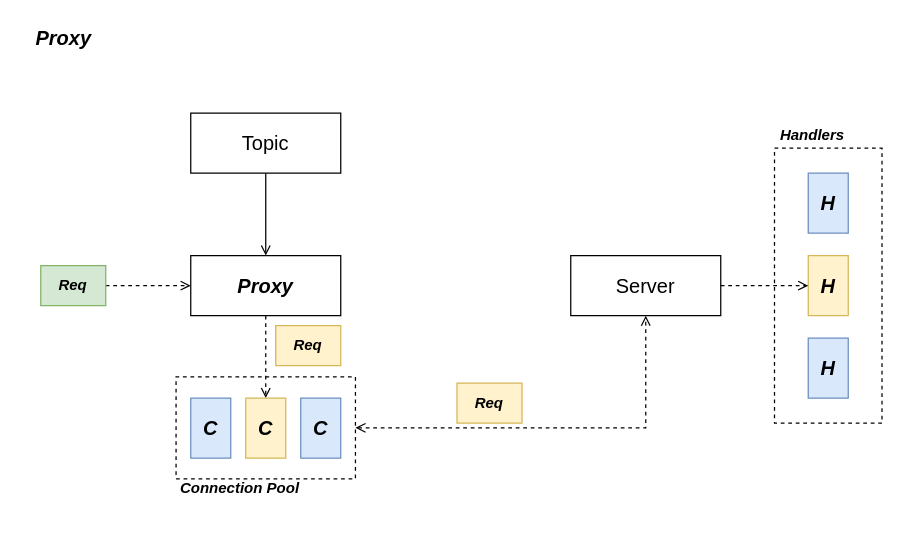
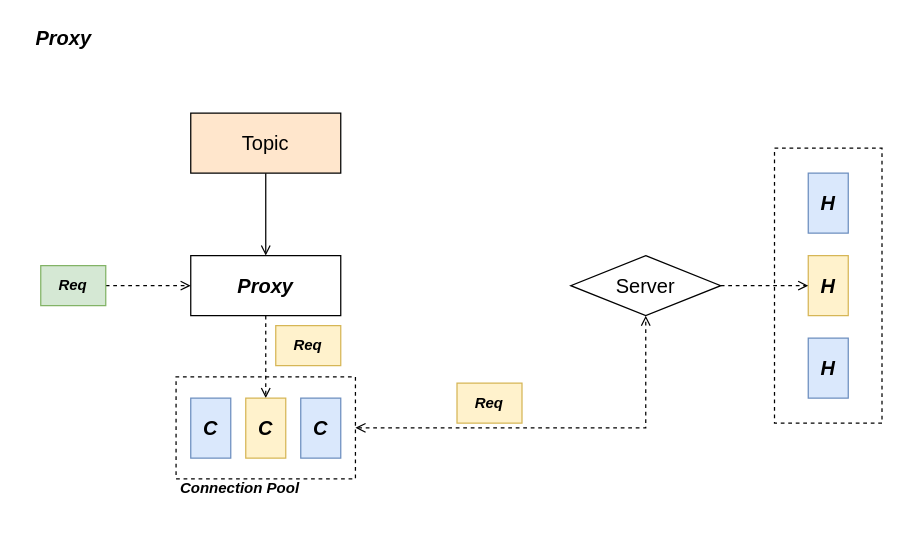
  <mxCell id="0" />
  <mxCell id="1" parent="0" />
  <mxCell id="2" style="edgeStyle=orthogonalEdgeStyle;rounded=0;orthogonalLoop=1;jettySize=auto;html=1;exitX=0.5;exitY=0;exitDx=0;exitDy=0;entryX=0.5;entryY=1;entryDx=0;entryDy=0;dashed=1;startArrow=open;startFill=0;endArrow=open;endFill=0;fontSize=12;" edge="1" parent="1" source="3" target="13"><mxGeometry relative="1" as="geometry" /></mxCell>
  <mxCell id="3" value="" style="rounded=0;whiteSpace=wrap;html=1;strokeColor=#000000;fillColor=none;fontSize=12;dashed=1;rotation=90;" vertex="1" parent="1"><mxGeometry x="171.25" y="270" width="81.5" height="143.5" as="geometry" /></mxCell>
  <mxCell id="4" value="" style="rounded=0;whiteSpace=wrap;html=1;strokeColor=#000000;fillColor=none;fontSize=12;dashed=1;" vertex="1" parent="1"><mxGeometry x="619" y="118" width="86" height="220" as="geometry" /></mxCell>
  <mxCell id="5" style="edgeStyle=orthogonalEdgeStyle;rounded=0;orthogonalLoop=1;jettySize=auto;html=1;exitX=0.5;exitY=1;exitDx=0;exitDy=0;dashed=1;startArrow=none;startFill=0;endArrow=open;endFill=0;fontSize=12;entryX=0.5;entryY=0;entryDx=0;entryDy=0;" edge="1" parent="1" source="6" target="18"><mxGeometry relative="1" as="geometry" /></mxCell>
  <mxCell id="6" value="Proxy" style="rounded=0;whiteSpace=wrap;html=1;fontSize=16;fontStyle=3" vertex="1" parent="1"><mxGeometry x="152" y="204" width="120" height="48" as="geometry" /></mxCell>
  <mxCell id="7" value="H" style="rounded=0;whiteSpace=wrap;html=1;fontSize=16;fillColor=#fff2cc;strokeColor=#d6b656;fontStyle=3" vertex="1" parent="1"><mxGeometry x="646" y="204" width="32" height="48" as="geometry" /></mxCell>
  <mxCell id="8" style="edgeStyle=none;rounded=0;orthogonalLoop=1;jettySize=auto;html=1;exitX=1;exitY=0.5;exitDx=0;exitDy=0;dashed=1;startArrow=none;startFill=0;endArrow=open;endFill=0;fontSize=12;entryX=0;entryY=0.5;entryDx=0;entryDy=0;" edge="1" parent="1" source="9" target="6"><mxGeometry relative="1" as="geometry"><mxPoint x="406" y="218" as="targetPoint" /></mxGeometry></mxCell>
  <mxCell id="9" value="Req" style="rounded=0;whiteSpace=wrap;html=1;fontSize=12;fillColor=#d5e8d4;strokeColor=#82b366;fontStyle=3" vertex="1" parent="1"><mxGeometry x="32" y="212" width="52" height="32" as="geometry" /></mxCell>
  <mxCell id="10" style="edgeStyle=none;rounded=0;orthogonalLoop=1;jettySize=auto;html=1;exitX=0.5;exitY=1;exitDx=0;exitDy=0;entryX=0.5;entryY=0;entryDx=0;entryDy=0;startArrow=none;startFill=0;endArrow=open;endFill=0;fontSize=12;" edge="1" parent="1" source="11" target="6"><mxGeometry relative="1" as="geometry" /></mxCell>
- <mxCell id="11" value="Topic" style="rounded=0;whiteSpace=wrap;html=1;fontSize=16;" vertex="1" parent="1"><mxGeometry x="152" y="90" width="120" height="48" as="geometry" /></mxCell>
+ <mxCell id="11" value="Topic" style="rounded=0;whiteSpace=wrap;html=1;fontSize=16;fillColor=#ffe6cc;" vertex="1" parent="1"><mxGeometry x="152" y="90" width="120" height="48" as="geometry" /></mxCell>
  <mxCell id="12" style="edgeStyle=orthogonalEdgeStyle;rounded=0;orthogonalLoop=1;jettySize=auto;html=1;exitX=1;exitY=0.5;exitDx=0;exitDy=0;entryX=0;entryY=0.5;entryDx=0;entryDy=0;dashed=1;startArrow=none;startFill=0;endArrow=open;endFill=0;fontSize=12;" edge="1" parent="1" source="13" target="7"><mxGeometry relative="1" as="geometry" /></mxCell>
- <mxCell id="13" value="Server" style="rounded=0;whiteSpace=wrap;html=1;fontSize=16;" vertex="1" parent="1"><mxGeometry x="456" y="204" width="120" height="48" as="geometry" /></mxCell>
+ <mxCell id="13" value="Server" style="rhombus;whiteSpace=wrap;html=1;fontSize=16;" vertex="1" parent="1"><mxGeometry x="456" y="204" width="120" height="48" as="geometry" /></mxCell>
  <mxCell id="14" value="Proxy" style="text;html=1;align=center;verticalAlign=middle;resizable=0;points=[];autosize=1;fontSize=16;fontStyle=3" vertex="1" parent="1"><mxGeometry x="20" y="20" width="60" height="20" as="geometry" /></mxCell>
  <mxCell id="15" value="H" style="rounded=0;whiteSpace=wrap;html=1;fontSize=16;fillColor=#dae8fc;strokeColor=#6c8ebf;fontStyle=3" vertex="1" parent="1"><mxGeometry x="646" y="138" width="32" height="48" as="geometry" /></mxCell>
  <mxCell id="16" value="H" style="rounded=0;whiteSpace=wrap;html=1;fontSize=16;fillColor=#dae8fc;strokeColor=#6c8ebf;fontStyle=3" vertex="1" parent="1"><mxGeometry x="646" y="270" width="32" height="48" as="geometry" /></mxCell>
- <mxCell id="17" value="Handlers" style="text;html=1;align=center;verticalAlign=middle;resizable=0;points=[];autosize=1;fontSize=12;fontStyle=3" vertex="1" parent="1"><mxGeometry x="614" y="98" width="70" height="20" as="geometry" /></mxCell>
  <mxCell id="18" value="C" style="rounded=0;whiteSpace=wrap;html=1;fontSize=16;fillColor=#fff2cc;strokeColor=#d6b656;fontStyle=3" vertex="1" parent="1"><mxGeometry x="196" y="318" width="32" height="48" as="geometry" /></mxCell>
  <mxCell id="19" value="C" style="rounded=0;whiteSpace=wrap;html=1;fontSize=16;fillColor=#dae8fc;strokeColor=#6c8ebf;fontStyle=3" vertex="1" parent="1"><mxGeometry x="240" y="318" width="32" height="48" as="geometry" /></mxCell>
  <mxCell id="20" value="C" style="rounded=0;whiteSpace=wrap;html=1;fontSize=16;fillColor=#dae8fc;strokeColor=#6c8ebf;fontStyle=3" vertex="1" parent="1"><mxGeometry x="152" y="318" width="32" height="48" as="geometry" /></mxCell>
  <mxCell id="21" value="Connection Pool" style="text;html=1;align=center;verticalAlign=middle;resizable=0;points=[];autosize=1;fontSize=12;fontStyle=3" vertex="1" parent="1"><mxGeometry x="136" y="380" width="110" height="20" as="geometry" /></mxCell>
  <mxCell id="22" value="Req" style="rounded=0;whiteSpace=wrap;html=1;fontSize=12;fillColor=#fff2cc;strokeColor=#d6b656;fontStyle=3" vertex="1" parent="1"><mxGeometry x="220" y="260" width="52" height="32" as="geometry" /></mxCell>
  <mxCell id="23" value="Req" style="rounded=0;whiteSpace=wrap;html=1;fontSize=12;fillColor=#fff2cc;strokeColor=#d6b656;fontStyle=3" vertex="1" parent="1"><mxGeometry x="365" y="306" width="52" height="32" as="geometry" /></mxCell>
